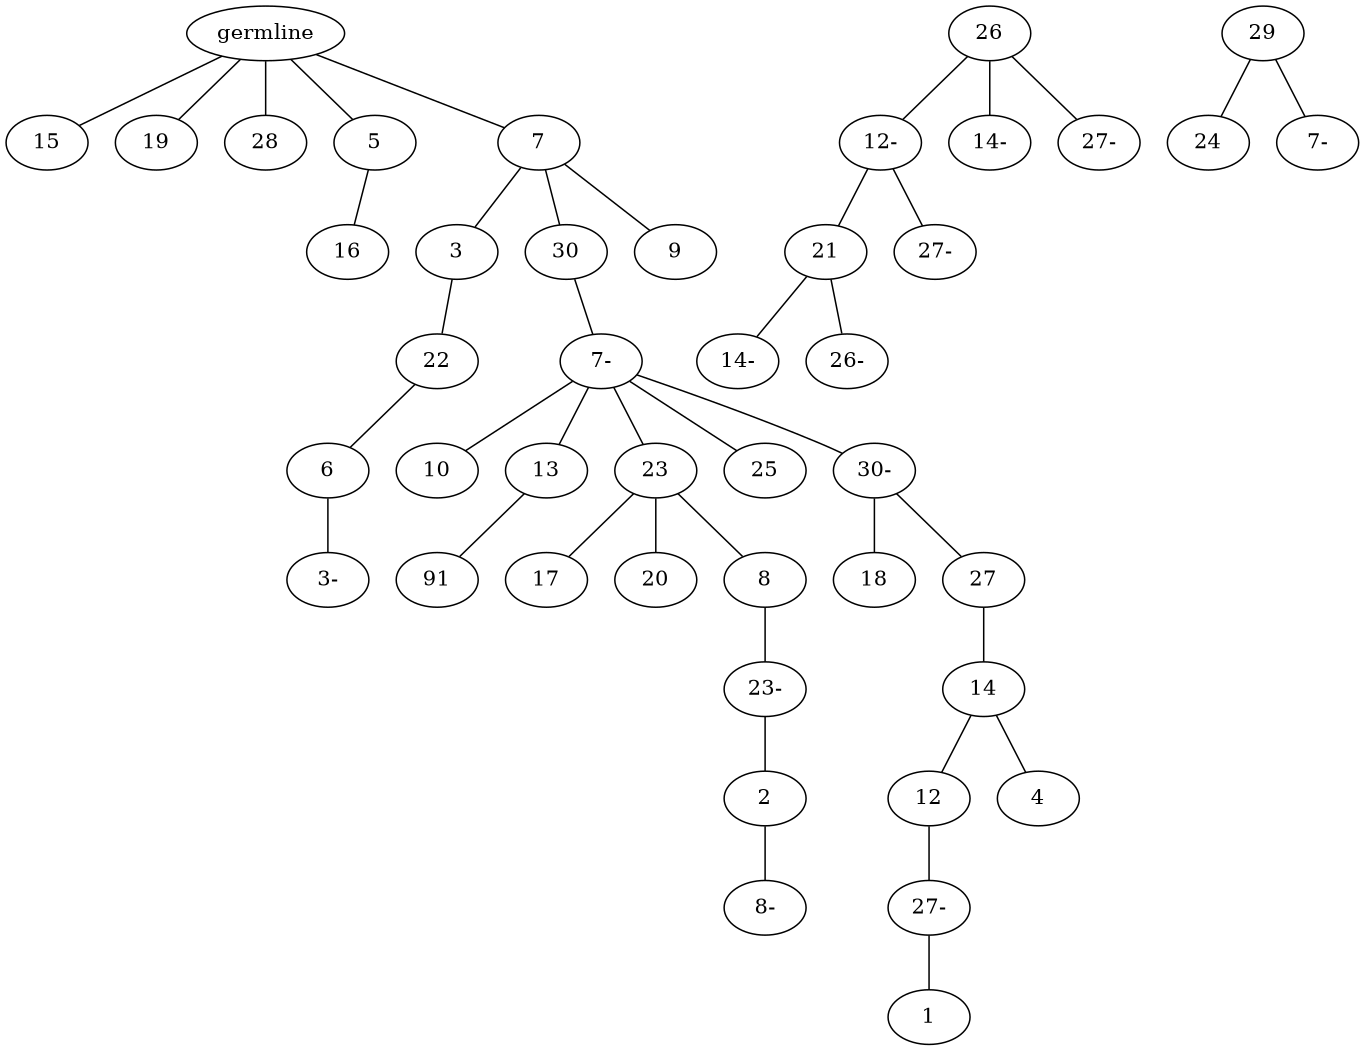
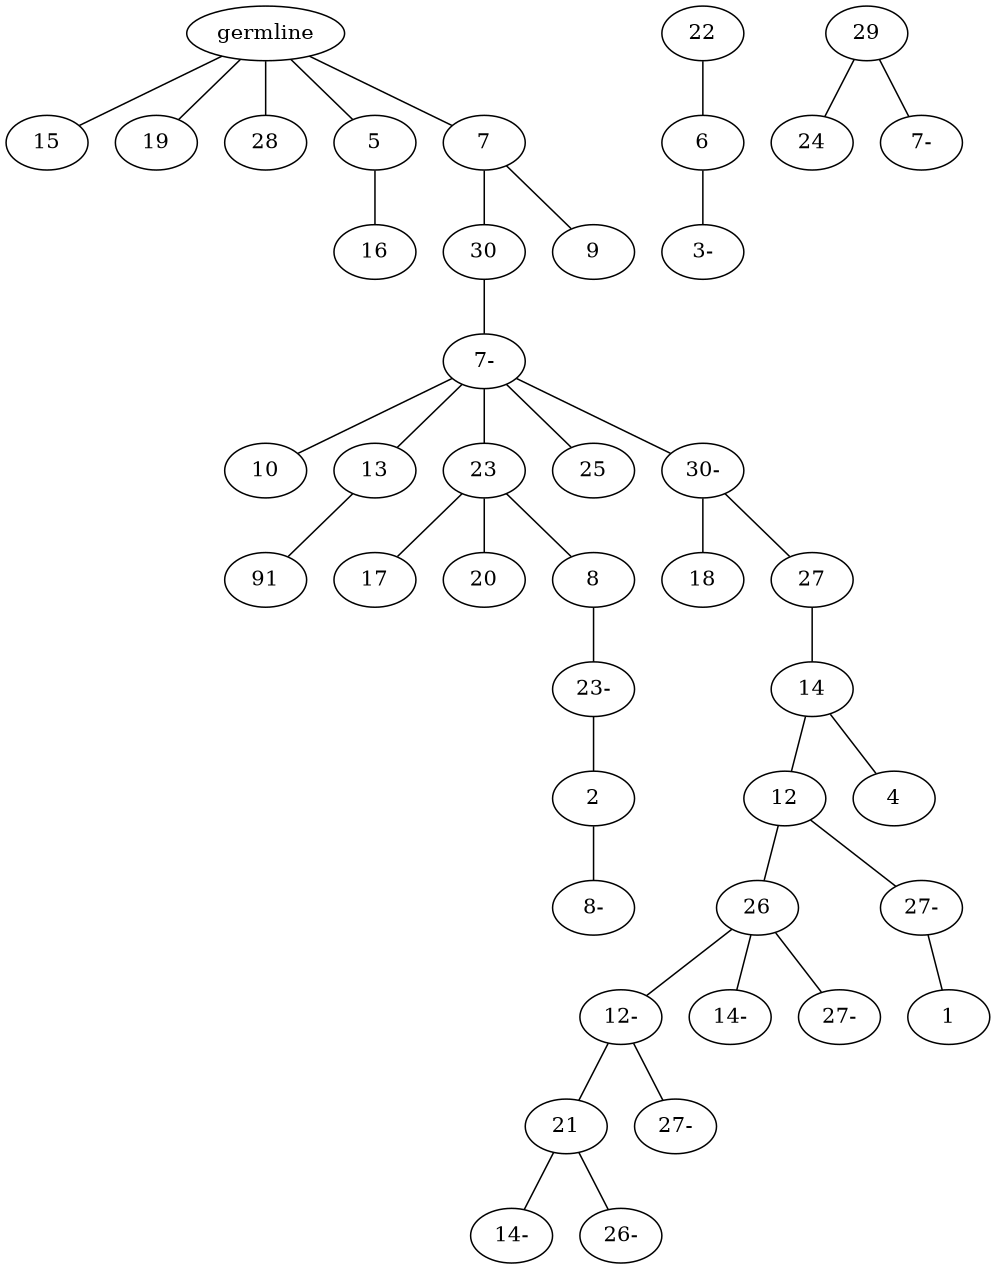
  graph {
    n1 [label=germline]
    n2 [label=15]
    n3 [label=19]
    n4 [label=28]
    n5 [label=5]
    n6 [label=7]
    n7 [label=16]
-   n8 [label=3]
    n9 [label=30]
    n10 [label=9]
    n11 [label=22]
    n12 [label="7-"]
    n13 [label=6]
    n14 [label="3-"]
    n15 [label=10]
    n16 [label=13]
    n17 [label=23]
    n18 [label=25]
    n19 [label="30-"]
    n20 [label=91]
    n21 [label=17]
    n22 [label=20]
    n23 [label=8]
    n24 [label=18]
    n25 [label=27]
    n26 [label="23-"]
    n27 [label=2]
    n28 [label="8-"]
    n29 [label=14]
    n30 [label=12]
    n31 [label=4]
    n32 [label=26]
    n33 [label="27-"]
    n34 [label="12-"]
    n35 [label="14-"]
    n36 [label="27-"]
    n37 [label=1]
    n38 [label=21]
    n39 [label="27-"]
    n40 [label="14-"]
    n41 [label="26-"]
    n42 [label=29]
    n43 [label=24]
    n44 [label="7-"]
    n1 -- n2
    n1 -- n3
    n1 -- n4
    n1 -- n5
    n1 -- n6
    n5 -- n7
-   n6 -- n8
    n6 -- n9
    n6 -- n10
-   n8 -- n11
    n9 -- n12
    n11 -- n13
    n12 -- n15
    n12 -- n16
    n12 -- n17
    n12 -- n18
    n12 -- n19
    n13 -- n14
    n16 -- n20
    n17 -- n21
    n17 -- n22
    n17 -- n23
    n19 -- n24
    n19 -- n25
    n23 -- n26
    n25 -- n29
    n26 -- n27
    n27 -- n28
    n29 -- n30
    n29 -- n31
+   n30 -- n32
    n30 -- n33
    n32 -- n34
    n32 -- n35
    n32 -- n36
    n33 -- n37
    n34 -- n38
    n34 -- n39
    n38 -- n40
    n38 -- n41
    n42 -- n43
    n42 -- n44
  }
